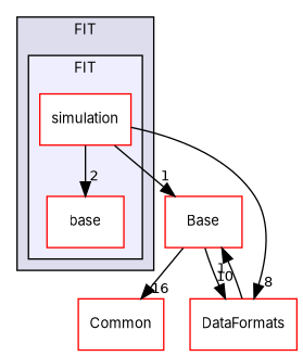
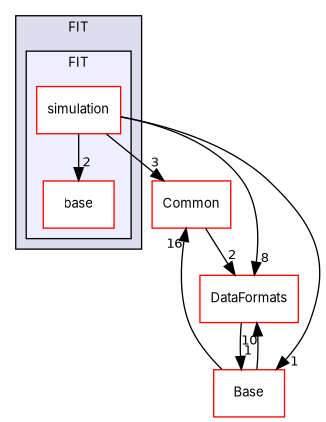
  digraph {
    compound=true
    fontname=Inter
    node [color=red fontname=Inter fontsize=10 shape=box]
    edge [fontname=Inter headlabel=2 labeldistance=1.5 labelfontname=Helvetica labelfontsize=10]
    n1 [fillcolor=white label=base style=filled]
    n2 [fillcolor=white label=simulation style=filled]
    n3 [label=Common]
    n4 [label=Base]
    n5 [label=DataFormats]
    subgraph cluster_1 {
      bgcolor="#ddddee"
      fontsize=10
      label=FIT
      pencolor=black
      subgraph cluster_2 {
        bgcolor="#eeeeff"
        fontsize=10
        label=FIT
        pencolor=black
        n1
        n2
      }
    }
    n2 -> n1
+   n2 -> n3 [headlabel=3]
    n2 -> n4 [headlabel=1]
    n2 -> n5 [headlabel=8]
+   n3 -> n5
    n4 -> n3 [headlabel=16]
    n4 -> n5 [headlabel=10]
    n5 -> n4 [headlabel=1]
  }
